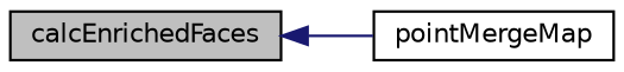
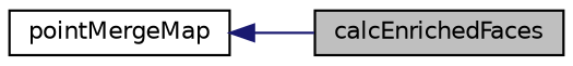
  digraph {
    rankdir=LR
    node [color=black fontname=Helvetica fontsize=10 shape=record]
    n1 [fillcolor=grey75 fontcolor=black height=0.2 label=calcEnrichedFaces style=filled width=0.4]
    n2 [height=0.2 label=pointMergeMap width=0.4]
-   n1 -> n2 [color=midnightblue dir=back fontname=Helvetica fontsize=10 labelfontname=Helvetica labelfontsize=10 style=solid]
+   n2 -> n1 [color=midnightblue dir=back fontname=Helvetica fontsize=10 labelfontname=Helvetica labelfontsize=10 style=solid]
  }
